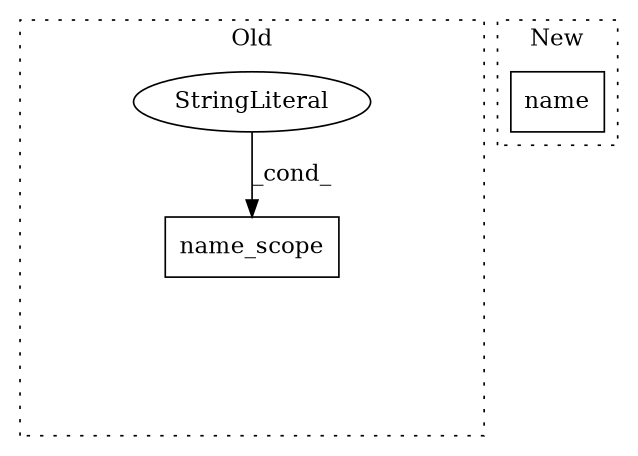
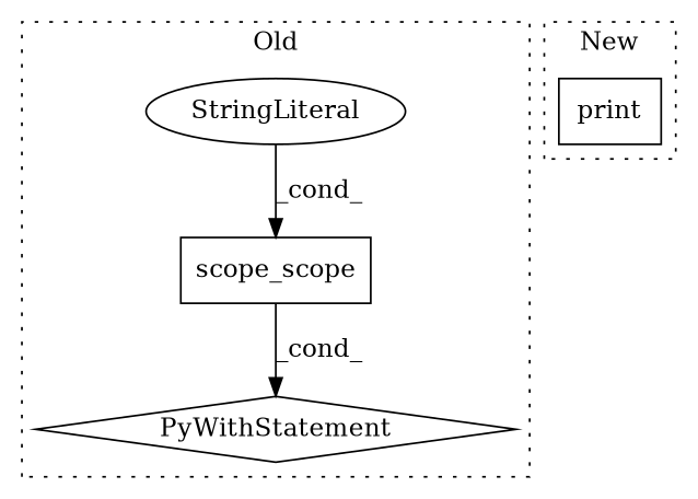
  digraph {
    node [a=32 shape=box]
-   n1 [l="11,1" label=name_scope s="4149,4170"]
+   n1 [l="11,1" label=scope_scope s="4149,4170"]
+   n2 [a=104 l="10,2" label=PyWithStatement s="4128,4171" shape=diamond]
    n3 [a=45 l=10 label=StringLiteral s=4160 shape=ellipse]
-   n4 [l="6,1" label=name s="3697,3718"]
+   n4 [l="6,1" label=print s="3697,3718"]
    subgraph cluster_1 {
      label=Old
      style=dotted
      n1
+     n2
      n3
    }
    subgraph cluster_2 {
      label=New
      style=dotted
      n4
    }
+   n1 -> n2 [label=_cond_]
    n3 -> n1 [label=_cond_]
  }
